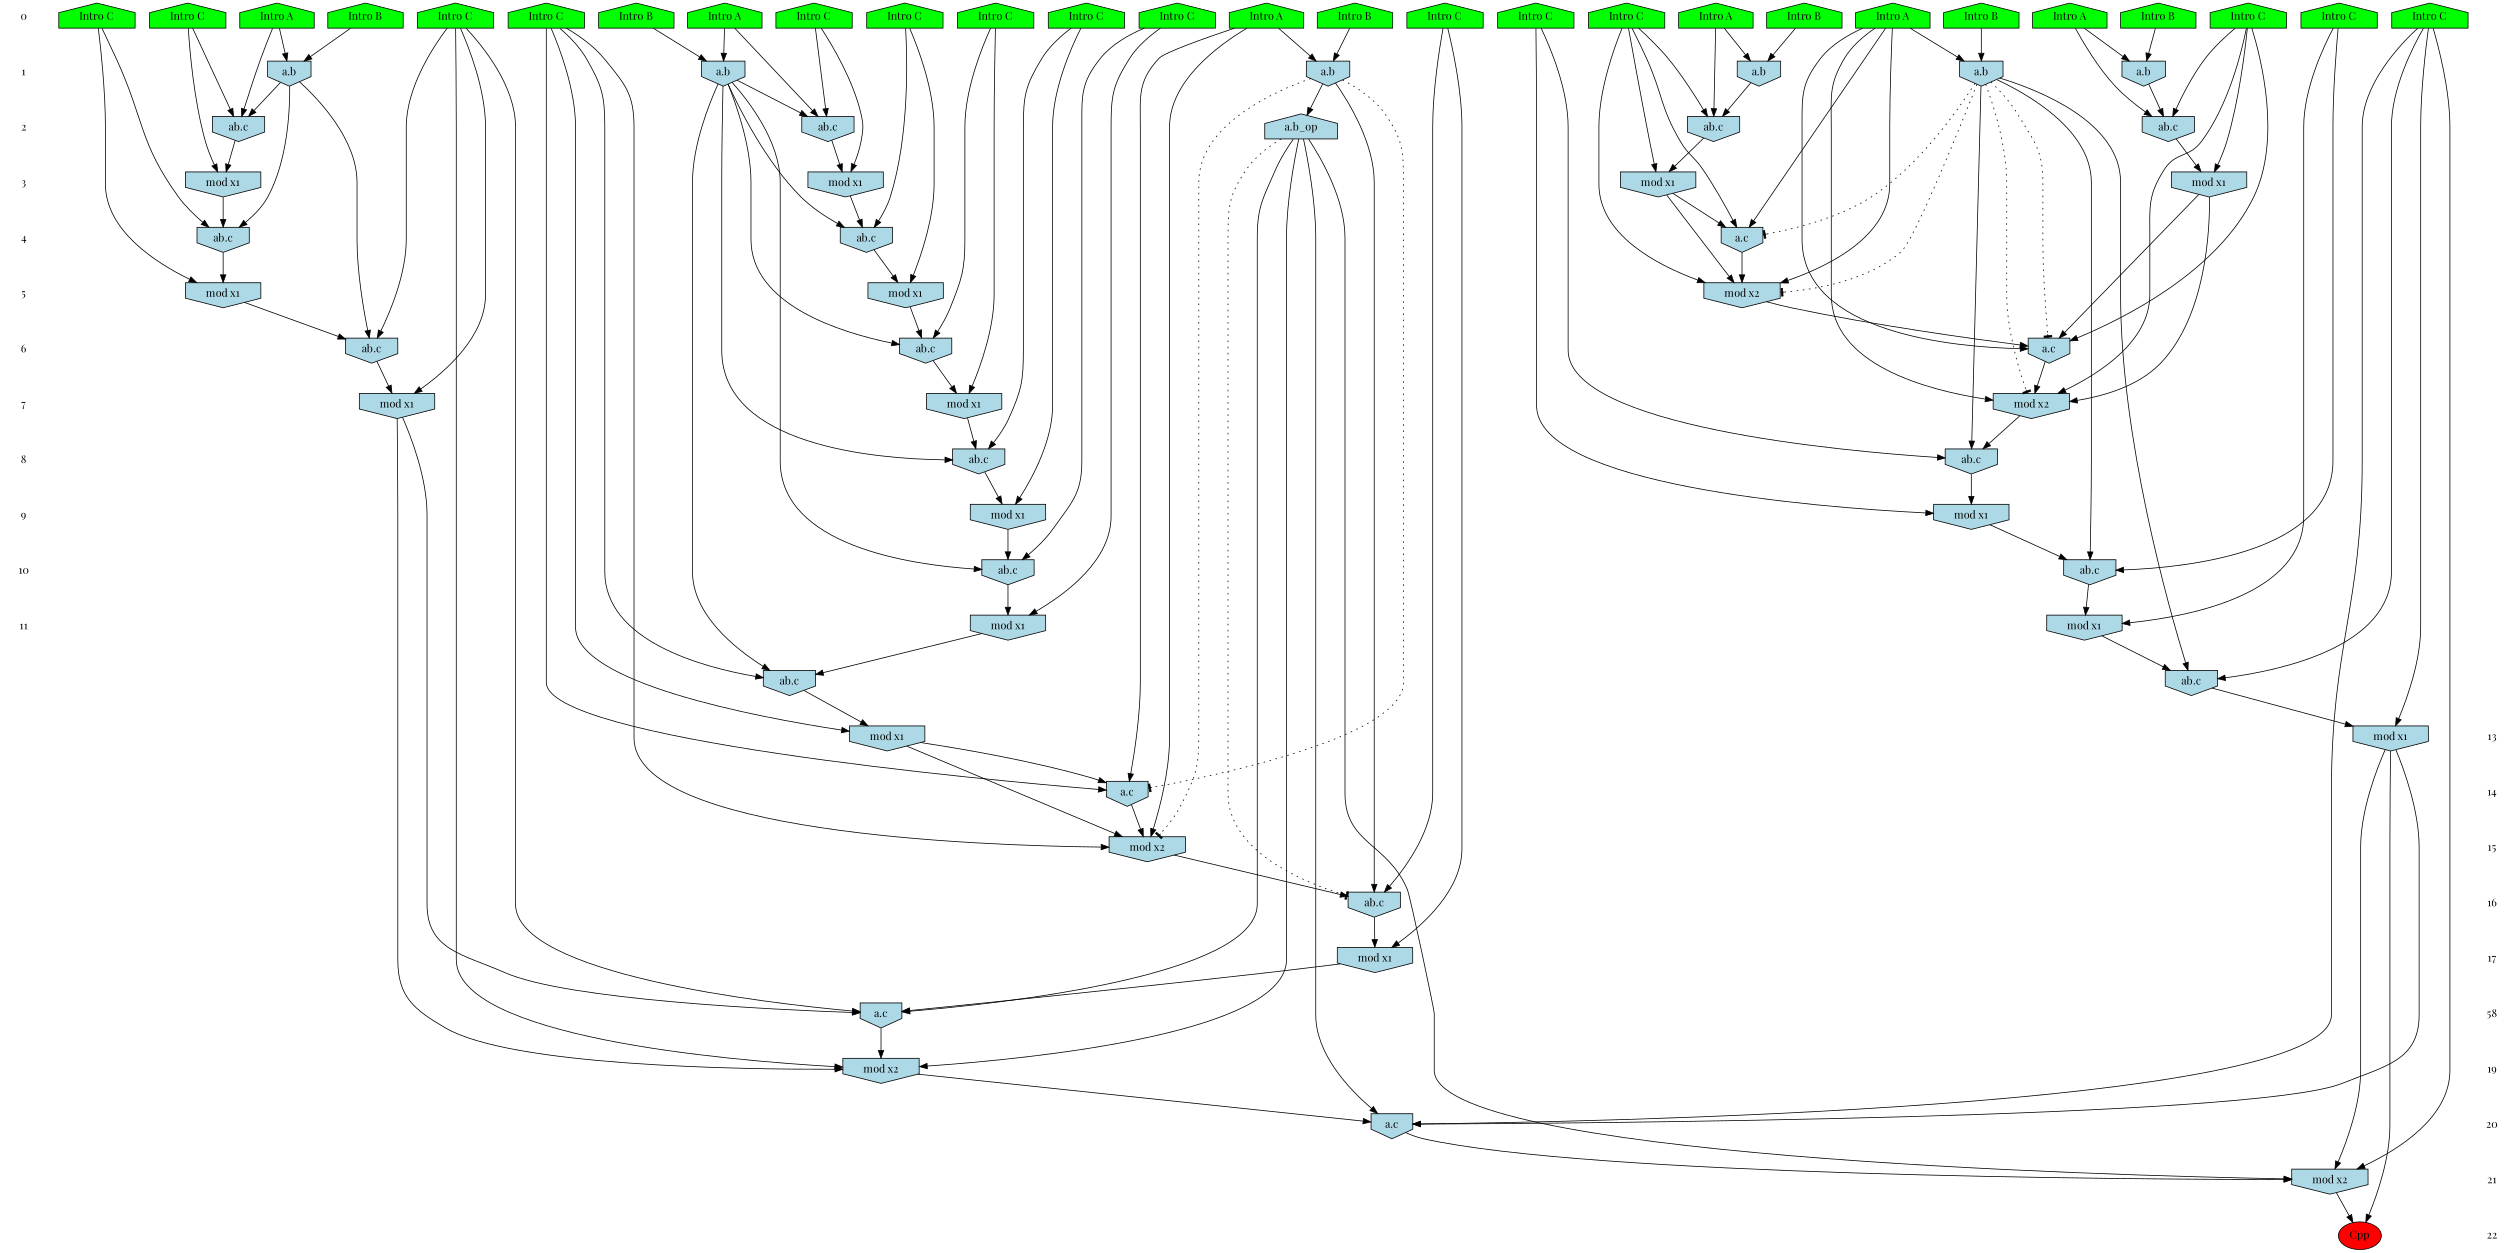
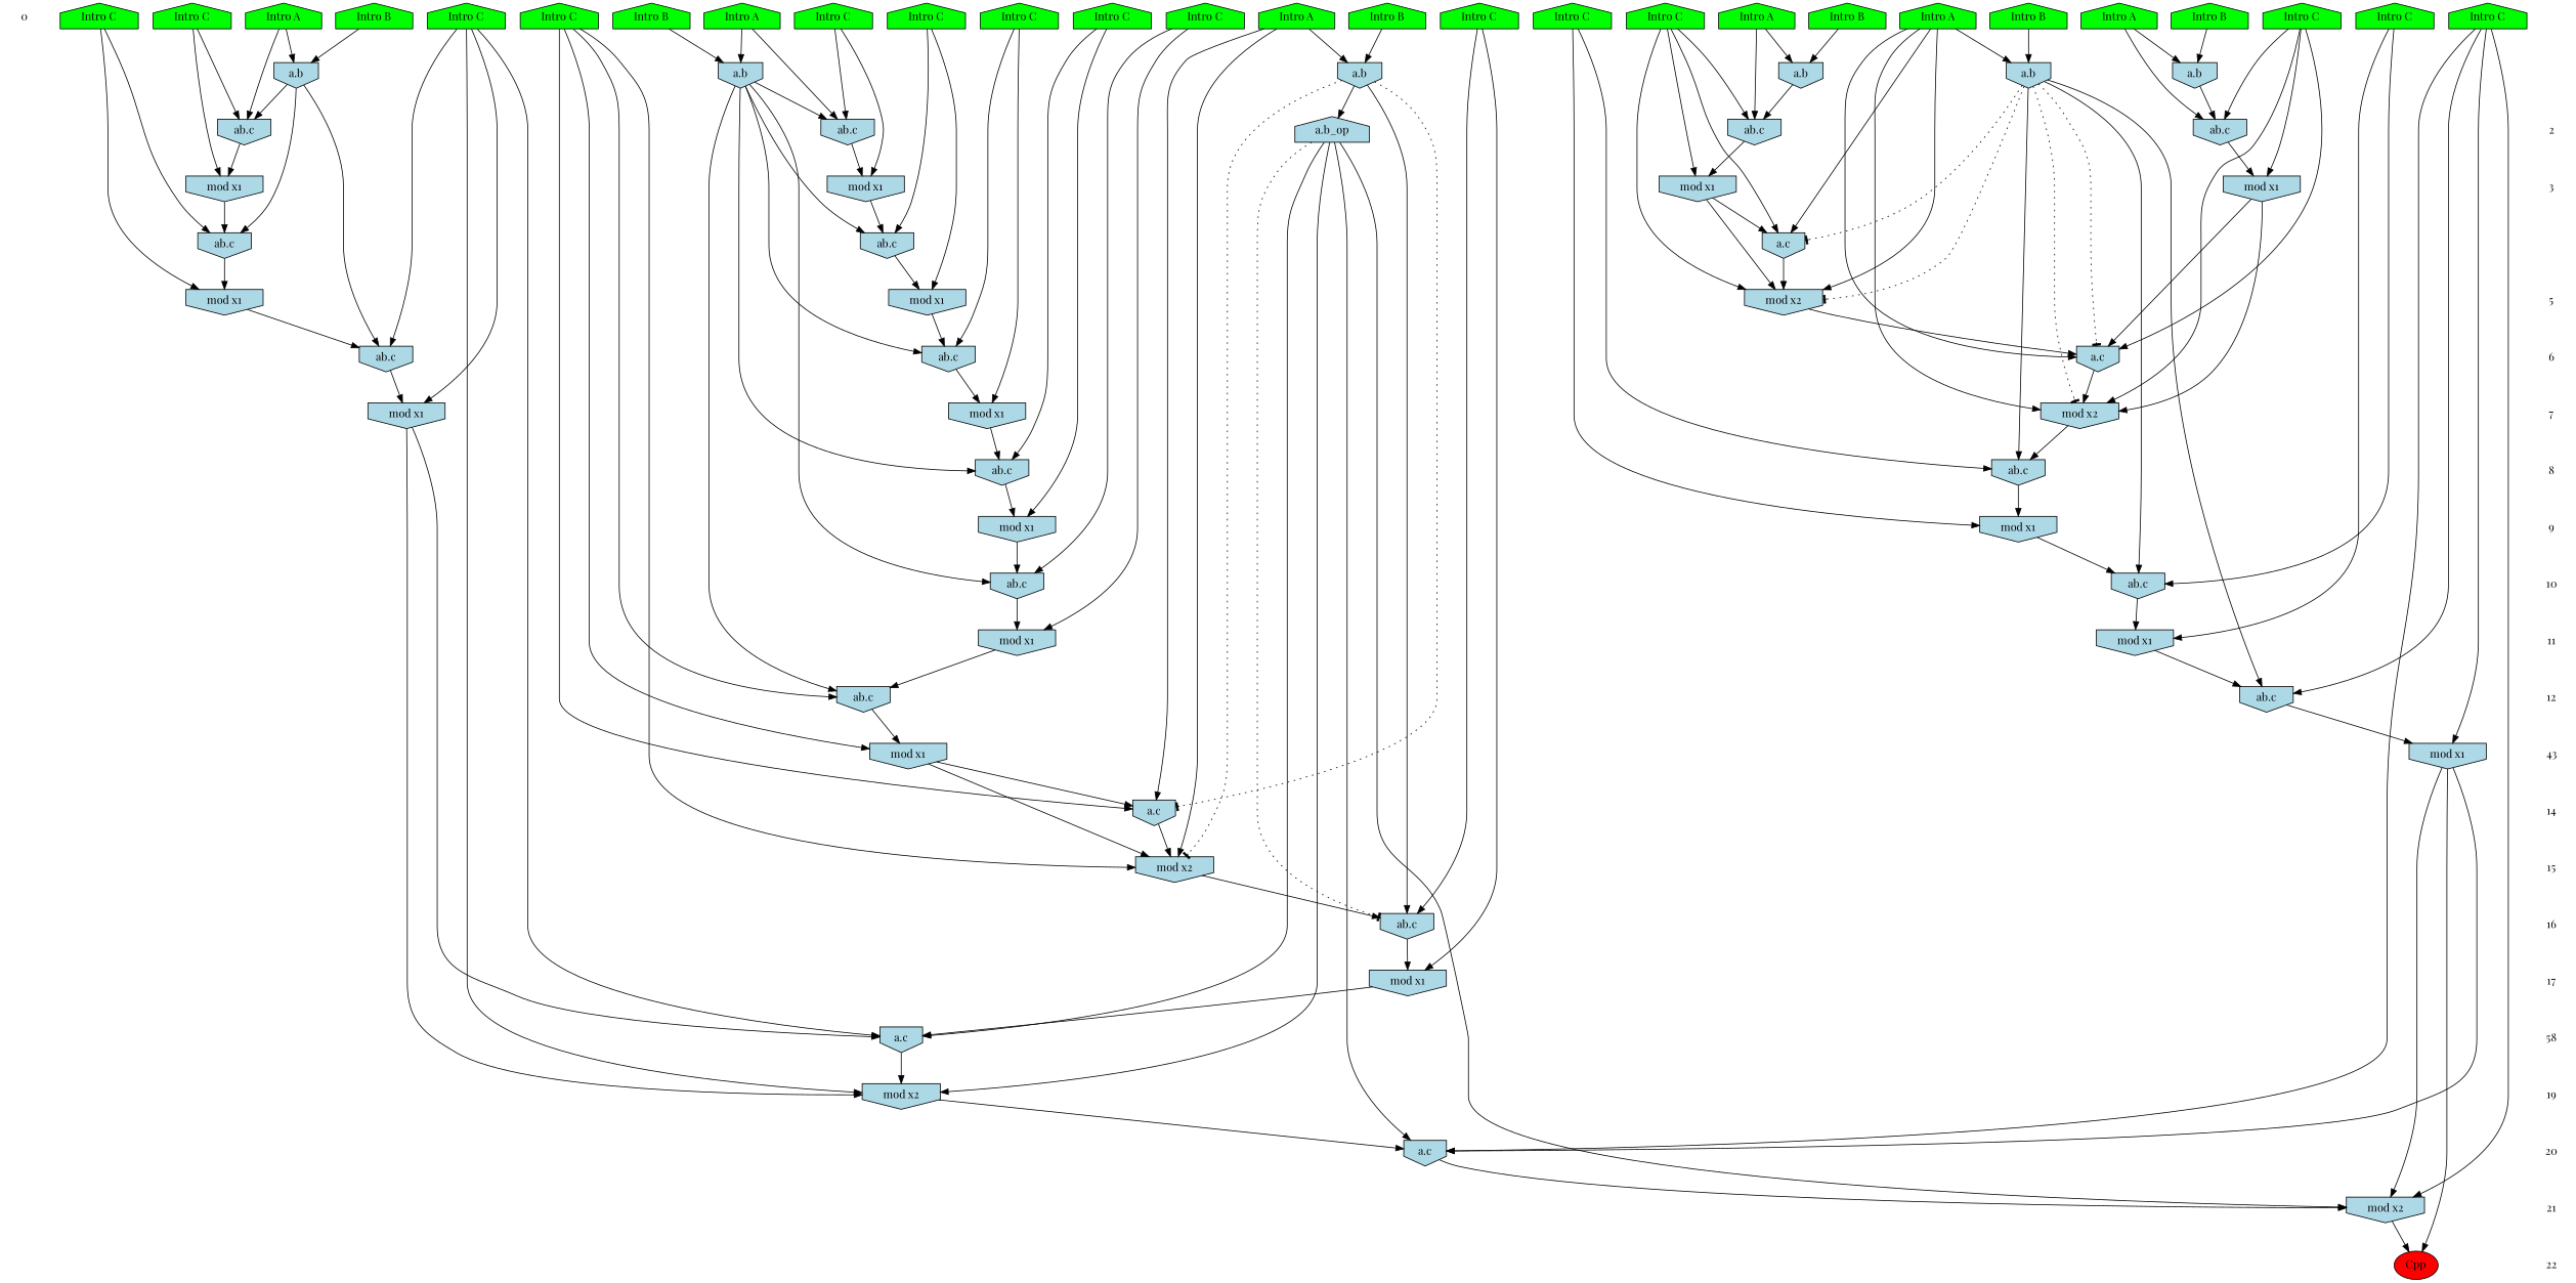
  digraph {
    fontname="Playfair Display"
    ranksep=.5
    node [fontname="Playfair Display" shape=invhouse fillcolor=lightblue style=filled]
    edge [fontname="Playfair Display"]
    0 [shape=plaintext fillcolor="" style=""]
    n2 [fillcolor=green label="Intro A" shape=house]
    n3 [fillcolor=green label="Intro A" shape=house]
    n4 [fillcolor=green label="Intro B" shape=house]
    n5 [fillcolor=green label="Intro B" shape=house]
    n6 [fillcolor=green label="Intro B" shape=house]
    n7 [fillcolor=green label="Intro B" shape=house]
    n8 [fillcolor=green label="Intro A" shape=house]
    n9 [fillcolor=green label="Intro A" shape=house]
    n10 [fillcolor=green label="Intro B" shape=house]
    n11 [fillcolor=green label="Intro B" shape=house]
    n12 [fillcolor=green label="Intro A" shape=house]
    n13 [fillcolor=green label="Intro A" shape=house]
    n14 [fillcolor=green label="Intro C" shape=house]
    n15 [fillcolor=green label="Intro C" shape=house]
    n16 [fillcolor=green label="Intro C" shape=house]
    n17 [fillcolor=green label="Intro C" shape=house]
    n18 [fillcolor=green label="Intro C" shape=house]
    n19 [fillcolor=green label="Intro C" shape=house]
    n20 [fillcolor=green label="Intro C" shape=house]
    n21 [fillcolor=green label="Intro C" shape=house]
    n22 [fillcolor=green label="Intro C" shape=house]
    n23 [fillcolor=green label="Intro C" shape=house]
    n24 [fillcolor=green label="Intro C" shape=house]
    n25 [fillcolor=green label="Intro C" shape=house]
    n26 [fillcolor=green label="Intro C" shape=house]
    n27 [fillcolor=green label="Intro C" shape=house]
    n28 [fillcolor=green label="Intro C" shape=house]
-   1 [shape=plaintext fillcolor="" style=""]
    n30 [label="a.b"]
    n31 [label="a.b"]
    n32 [label="a.b"]
    n33 [label="a.b"]
    n34 [label="a.b"]
    n35 [label="a.b"]
    2 [shape=plaintext fillcolor="" style=""]
    n37 [label="ab.c"]
    n38 [label="ab.c"]
    n39 [label="ab.c"]
    n40 [label="ab.c"]
    n41 [label="a.b_op" shape=house]
    3 [shape=plaintext fillcolor="" style=""]
    n43 [label="mod x1"]
    n44 [label="mod x1"]
    n45 [label="mod x1"]
    n46 [label="mod x1"]
-   4 [shape=plaintext fillcolor="" style=""]
    n48 [label="ab.c"]
    n49 [label="a.c"]
    n50 [label="ab.c"]
    5 [shape=plaintext fillcolor="" style=""]
    n52 [label="mod x1"]
    n53 [label="mod x2"]
    n54 [label="mod x1"]
    6 [shape=plaintext fillcolor="" style=""]
    n56 [label="ab.c"]
    n57 [label="a.c"]
    n58 [label="ab.c"]
    7 [shape=plaintext fillcolor="" style=""]
    n60 [label="mod x1"]
    n61 [label="mod x2"]
    n62 [label="mod x1"]
    8 [shape=plaintext fillcolor="" style=""]
    n64 [label="ab.c"]
    n65 [label="ab.c"]
    9 [shape=plaintext fillcolor="" style=""]
    n67 [label="mod x1"]
    n68 [label="mod x1"]
    10 [shape=plaintext fillcolor="" style=""]
    n70 [label="ab.c"]
    n71 [label="ab.c"]
    11 [shape=plaintext fillcolor="" style=""]
    n73 [label="mod x1"]
    n74 [label="mod x1"]
+   12 [shape=plaintext fillcolor="" style=""]
    n76 [label="ab.c"]
    n77 [label="ab.c"]
-   13 [shape=plaintext fillcolor="" style=""]
+   13 [shape=plaintext label=43 fillcolor="" style=""]
    n79 [label="mod x1"]
    n80 [label="mod x1"]
    14 [shape=plaintext fillcolor="" style=""]
    n82 [label="a.c"]
    15 [shape=plaintext fillcolor="" style=""]
    n84 [label="mod x2"]
    16 [shape=plaintext fillcolor="" style=""]
    n86 [label="ab.c"]
    17 [shape=plaintext fillcolor="" style=""]
    n88 [label="mod x1"]
    n89 [label=58 shape=plaintext fillcolor="" style=""]
    n90 [label="a.c"]
    19 [shape=plaintext fillcolor="" style=""]
    n92 [label="mod x2"]
    20 [shape=plaintext fillcolor="" style=""]
    n94 [label="a.c"]
    21 [shape=plaintext fillcolor="" style=""]
    n96 [label="mod x2"]
    22 [shape=plaintext fillcolor="" style=""]
    n98 [fillcolor=red label=Cpp shape=""]
    subgraph sub_1 {
      rank=same
      0
      n2
      n3
      n4
      n5
      n6
      n7
      n8
      n9
      n10
      n11
      n12
      n13
      n14
      n15
      n16
      n17
      n18
      n19
      n20
      n21
      n22
      n23
      n24
      n25
      n26
      n27
      n28
    }
    subgraph sub_2 {
      rank=same
-     1
      n30
      n31
      n32
      n33
      n34
      n35
    }
    subgraph sub_3 {
      rank=same
      2
      n37
      n38
      n39
      n40
      n41
    }
    subgraph sub_4 {
      rank=same
      3
      n43
      n44
      n45
      n46
    }
    subgraph sub_5 {
      rank=same
-     4
      n48
      n49
      n50
    }
    subgraph sub_6 {
      rank=same
      5
      n52
      n53
      n54
    }
    subgraph sub_7 {
      rank=same
      6
      n56
      n57
      n58
    }
    subgraph sub_8 {
      rank=same
      7
      n60
      n61
      n62
    }
    subgraph sub_9 {
      rank=same
      8
      n64
      n65
    }
    subgraph sub_10 {
      rank=same
      9
      n67
      n68
    }
    subgraph sub_11 {
      rank=same
      10
      n70
      n71
    }
    subgraph sub_12 {
      rank=same
      11
      n73
      n74
    }
    subgraph sub_13 {
      rank=same
+     12
      n76
      n77
    }
    subgraph sub_14 {
      rank=same
      13
      n79
      n80
    }
    subgraph sub_15 {
      rank=same
      14
      n82
    }
    subgraph sub_16 {
      rank=same
      15
      n84
    }
    subgraph sub_17 {
      rank=same
      16
      n86
    }
    subgraph sub_18 {
      rank=same
      17
      n88
    }
    subgraph sub_19 {
      rank=same
      n89
      n90
    }
    subgraph sub_20 {
      rank=same
      19
      n92
    }
    subgraph sub_21 {
      rank=same
      20
      n94
    }
    subgraph sub_22 {
      rank=same
      21
      n96
    }
    subgraph sub_23 {
      rank=same
      22
      n98
    }
-   0 -> 1 [style=invis]
    n2 -> n30
    n2 -> n37
    n3 -> n34
    n3 -> n82
    n3 -> n84
    n4 -> n33
    n5 -> n31
    n6 -> n32
    n7 -> n35
    n8 -> n31
    n8 -> n38
    n9 -> n35
    n9 -> n49
    n9 -> n53
    n9 -> n57
    n9 -> n61
    n10 -> n30
    n11 -> n34
    n12 -> n33
    n12 -> n40
    n13 -> n32
    n13 -> n39
    n14 -> n48
    n14 -> n52
    n15 -> n65
    n15 -> n68
    n16 -> n77
    n16 -> n80
    n16 -> n94
    n16 -> n96
    n17 -> n58
    n17 -> n62
    n17 -> n90
    n17 -> n92
    n18 -> n86
    n18 -> n88
    n19 -> n64
    n19 -> n67
    n20 -> n39
    n20 -> n45
    n20 -> n57
    n20 -> n61
    n21 -> n70
    n21 -> n73
    n22 -> n76
    n22 -> n79
    n22 -> n82
    n22 -> n84
    n23 -> n71
    n23 -> n74
    n24 -> n37
    n24 -> n43
    n24 -> n49
    n24 -> n53
    n25 -> n40
    n25 -> n46
    n26 -> n50
    n26 -> n54
    n27 -> n38
    n27 -> n44
    n28 -> n56
    n28 -> n60
-   1 -> 2 [style=invis]
    n30 -> n37
    n31 -> n38
    n31 -> n48
    n31 -> n56
    n31 -> n64
    n31 -> n70
    n31 -> n76
    n32 -> n39
    n33 -> n40
    n33 -> n50
    n33 -> n58
    n34 -> n41
    n34 -> n82 [arrowhead=tee style=dotted]
    n34 -> n84 [arrowhead=tee style=dotted]
    n34 -> n86
    n35 -> n49 [arrowhead=tee style=dotted]
    n35 -> n53 [arrowhead=tee style=dotted]
    n35 -> n57 [arrowhead=tee style=dotted]
    n35 -> n61 [arrowhead=tee style=dotted]
    n35 -> n65
    n35 -> n71
    n35 -> n77
    2 -> 3 [style=invis]
    n37 -> n43
    n38 -> n44
    n39 -> n45
    n40 -> n46
    n41 -> n86 [arrowhead=tee style=dotted]
    n41 -> n90
    n41 -> n92
    n41 -> n94
    n41 -> n96
-   3 -> 4 [style=invis]
    n43 -> n49
    n43 -> n53
    n44 -> n48
    n45 -> n57
    n45 -> n61
    n46 -> n50
-   4 -> 5 [style=invis]
    n48 -> n52
    n49 -> n53
    n50 -> n54
    5 -> 6 [style=invis]
    n52 -> n56
    n53 -> n57
    n54 -> n58
    6 -> 7 [style=invis]
    n56 -> n60
    n57 -> n61
    n58 -> n62
    7 -> 8 [style=invis]
    n60 -> n64
    n61 -> n65
    n62 -> n90
    n62 -> n92
    8 -> 9 [style=invis]
    n64 -> n67
    n65 -> n68
    9 -> 10 [style=invis]
    n67 -> n70
    n68 -> n71
    10 -> 11 [style=invis]
    n70 -> n73
    n71 -> n74
+   11 -> 12 [style=invis]
    n73 -> n76
    n74 -> n77
+   12 -> 13 [style=invis]
    n76 -> n79
    n77 -> n80
    13 -> 14 [style=invis]
    n79 -> n82
    n79 -> n84
    n80 -> n94
    n80 -> n96
    n80 -> n98
    14 -> 15 [style=invis]
    n82 -> n84
    15 -> 16 [style=invis]
    n84 -> n86
    16 -> 17 [style=invis]
    n86 -> n88
    17 -> n89 [style=invis]
    n88 -> n90
    n89 -> 19 [style=invis]
    n90 -> n92
    19 -> 20 [style=invis]
    n92 -> n94
    20 -> 21 [style=invis]
    n94 -> n96
    21 -> 22 [style=invis]
    n96 -> n98
  }
